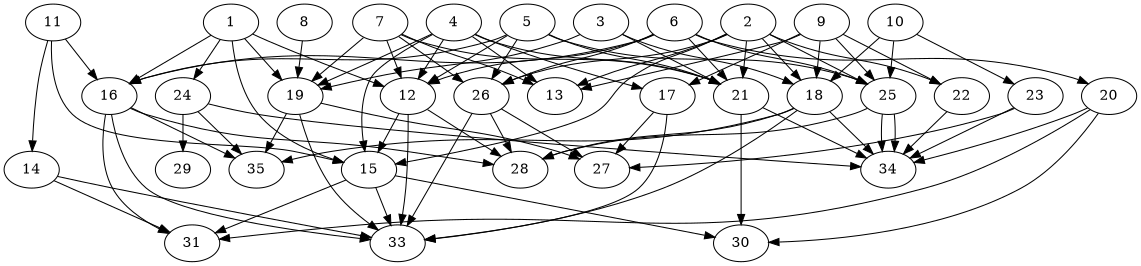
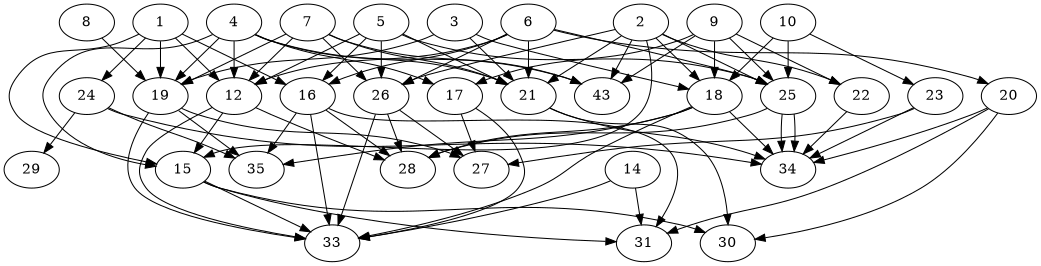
  digraph {
    node [alpha=0.13]
    1 [alpha=0.16 expect_size=279855455456569851904]
    12 [alpha=0.08 expect_size=13209727550852254]
    15 [alpha=0.19 expect_size=17149436569057210]
    16 [expect_size=1309256045328037376]
    19 [alpha=0.15 expect_size=140918920873335008]
    24 [alpha=0.11 expect_size=37751585390400768]
    28 [alpha=0.02 expect_size=459619677144535488]
    33 [alpha=0.05 expect_size=72243406354495984]
    31 [alpha=0.00 expect_size=100527693338857439232]
    30 [alpha=0.19 expect_size=2217215133483226103808]
    n11 [alpha=0.07 expect_size=2234673440496468099072 label=35]
    27 [alpha=0.14 expect_size=12576653094720660]
    34 [alpha=0.12 expect_size=1579492333525630189568]
    29 [alpha=0.00 expect_size=246055461067948032000]
    2 [alpha=0.08 expect_size=585287443256763744256]
-   13 [alpha=0.17 expect_size=542201977869579584]
+   13 [alpha=0.17 expect_size=542201977869579584 label=43]
    18 [alpha=0.05 expect_size=99769206036666496]
    21 [alpha=0.11 expect_size=508088023004672425984]
    22 [alpha=0.02 expect_size=8631543787616910]
    25 [alpha=0.10 expect_size=219321693221421056000]
    26 [alpha=0.09 expect_size=1805616195965250]
    3 [alpha=0.09 expect_size=396092309529348160]
    4 [alpha=0.15 expect_size=1269248620417903]
    17 [alpha=0.03 expect_size=1262492654901504507904]
    5 [alpha=0.12 expect_size=64202314990993936]
    6 [alpha=0.16 expect_size=3399745591250937]
    20 [expect_size=1342799338977504512]
    7 [expect_size=782490785791254462464]
    8 [alpha=0.18 expect_size=259421111438252960]
    9 [alpha=0.05 expect_size=925248777795455744]
    10 [alpha=0.15 expect_size=456232007709642496]
    23 [alpha=0.20 expect_size=37362819245414440]
-   11 [alpha=0.04 expect_size=3514827073965075]
    14 [expect_size=41283443974839504]
    1 -> 12
    1 -> 15
    1 -> 16
    1 -> 19
    1 -> 24
    12 -> 15
    12 -> 28
    12 -> 33
    15 -> 33
    15 -> 31
    15 -> 30
    16 -> 28
    16 -> 33
    16 -> 31
    16 -> n11
    19 -> 33
    19 -> n11
    19 -> 27
    24 -> n11
    24 -> 34
    24 -> 29
    2 -> 15
    2 -> 13
    2 -> 18
    2 -> 21
    2 -> 22
    2 -> 25
    2 -> 26
    18 -> 28
    18 -> 33
    18 -> n11
    18 -> 34
    21 -> 30
    21 -> 34
    22 -> 34
    25 -> 28
    25 -> 34
    25 -> 34
    26 -> 28
    26 -> 33
    26 -> 27
    3 -> 19
    3 -> 18
    3 -> 21
    4 -> 12
    4 -> 15
    4 -> 19
    4 -> 13
    4 -> 21
    4 -> 17
    17 -> 33
    17 -> 27
    5 -> 12
    5 -> 16
    5 -> 21
    5 -> 25
    5 -> 26
    6 -> 12
    6 -> 16
    6 -> 21
    6 -> 25
    6 -> 26
    6 -> 20
    20 -> 31
    20 -> 30
    20 -> 34
    7 -> 12
    7 -> 19
    7 -> 13
    7 -> 21
    7 -> 26
    8 -> 19
    9 -> 13
    9 -> 18
    9 -> 22
    9 -> 25
    9 -> 17
    10 -> 18
    10 -> 25
    10 -> 23
    23 -> 27
    23 -> 34
-   11 -> 15
-   11 -> 16
-   11 -> 14
    14 -> 33
    14 -> 31
  }
